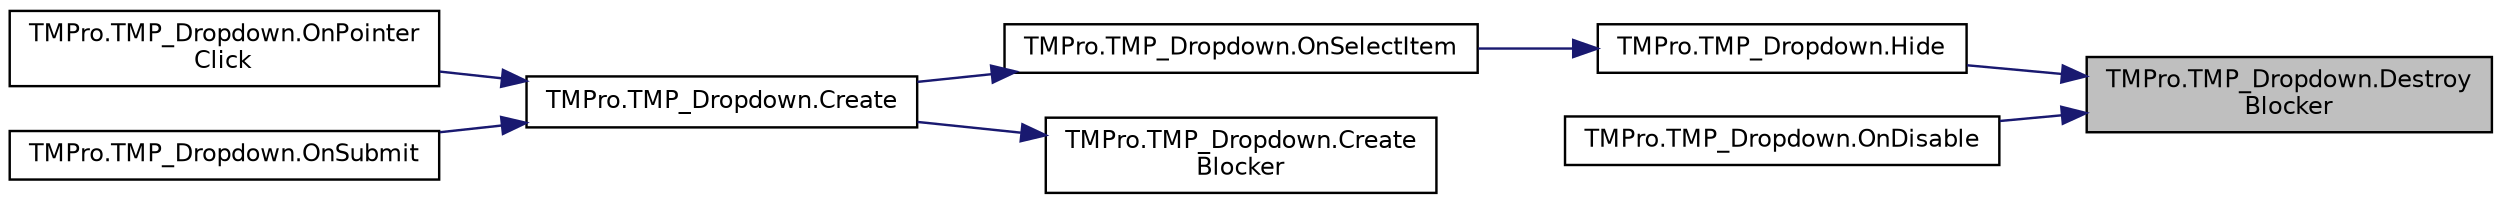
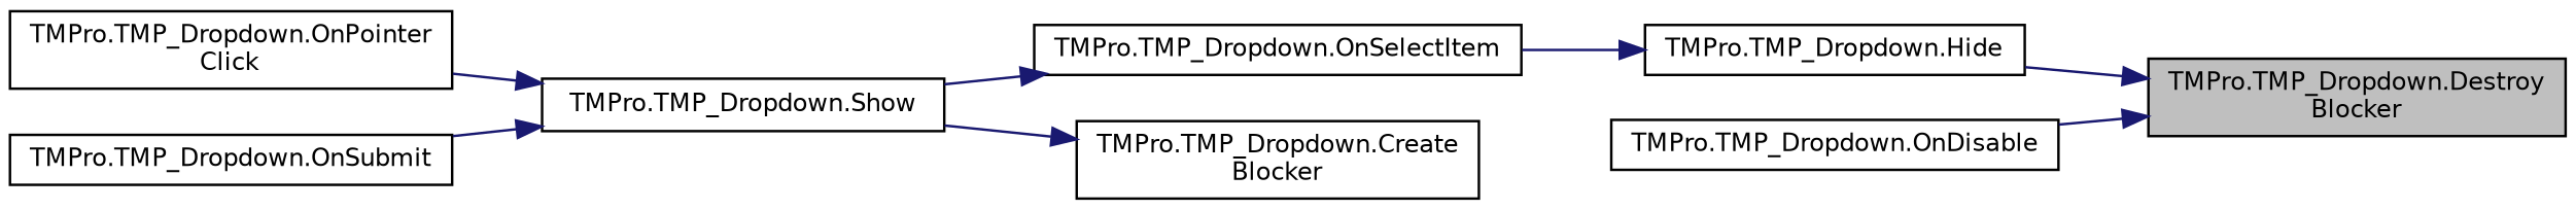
  digraph {
    rankdir=RL
    node [color=black fillcolor=white fontname=Helvetica fontsize=10 shape=record style=filled]
    edge [color=midnightblue dir=back fontname=Helvetica fontsize=10 labelfontname=Helvetica labelfontsize=10 style=solid]
    n1 [fillcolor=grey75 fontcolor=black height=0.2 label="TMPro.TMP_Dropdown.Destroy\lBlocker" width=0.4]
    n2 [height=0.2 label="TMPro.TMP_Dropdown.Hide" width=0.4]
    n3 [height=0.2 label="TMPro.TMP_Dropdown.OnDisable" width=0.4]
    n4 [height=0.2 label="TMPro.TMP_Dropdown.OnSelectItem" width=0.4]
    n5 [height=0.2 label="TMPro.TMP_Dropdown.Create\lBlocker" width=0.4]
-   n6 [height=0.2 label="TMPro.TMP_Dropdown.Create" width=0.4]
+   n6 [height=0.2 label="TMPro.TMP_Dropdown.Show" width=0.4]
    n7 [height=0.2 label="TMPro.TMP_Dropdown.OnPointer\lClick" width=0.4]
    n8 [height=0.2 label="TMPro.TMP_Dropdown.OnSubmit" width=0.4]
    n1 -> n2
    n1 -> n3
    n2 -> n4
    n4 -> n6
    n5 -> n6
    n6 -> n7
    n6 -> n8
  }
